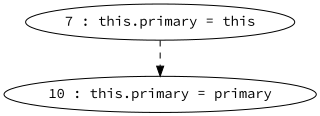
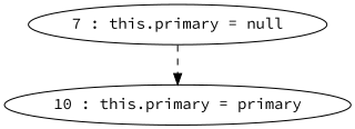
  digraph {
    fontname="Source Code Pro"
    node [fontname="Source Code Pro"]
-   "7 : this.primary = null" [label="7 : this.primary = this"]
+   "7 : this.primary = null"
    "10 : this.primary = primary"
    "7 : this.primary = null" -> "10 : this.primary = primary" [style=dashed fontname="Source Code Pro"]
  }
